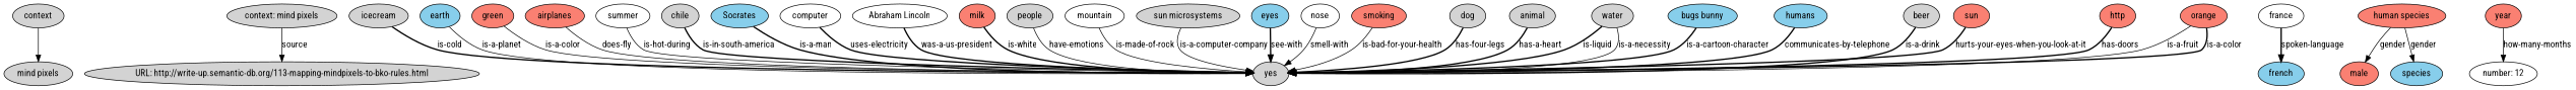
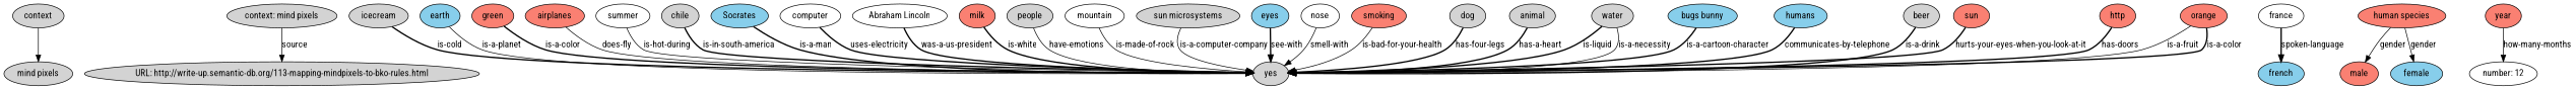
  digraph {
    fontname="Roboto Condensed"
    node [fillcolor=lightgrey fontname="Roboto Condensed" style=filled]
    edge [fontname="Roboto Condensed" style=bold arrowhead=normal]
    context
    "mind pixels"
    "context: mind pixels"
    "URL: http://write-up.semantic-db.org/113-mapping-mindpixels-to-bko-rules.html"
    icecream
    yes
    earth [fillcolor=skyblue]
    green [fillcolor=salmon]
    airplanes [fillcolor=salmon]
    summer [fillcolor=white]
    chile
    Socrates [fillcolor=skyblue]
    computer [fillcolor=white]
    france [fillcolor=white]
    french [fillcolor=skyblue]
    "Abraham Lincoln" [fillcolor=white]
    milk [fillcolor=salmon]
    people
    "human species" [fillcolor=salmon]
    male [fillcolor=salmon]
-   female [fillcolor=skyblue label=species]
+   female [fillcolor=skyblue]
    mountain [fillcolor=white]
    "sun microsystems"
    eyes [fillcolor=skyblue]
    nose [fillcolor=white]
    smoking [fillcolor=salmon]
    dog
    animal
    water
    "bugs bunny" [fillcolor=skyblue]
    humans [fillcolor=skyblue]
    beer
    year [fillcolor=salmon]
    "number: 12" [fillcolor=white]
    sun [fillcolor=salmon]
    n36 [fillcolor=salmon label=http]
    orange [fillcolor=salmon]
    context -> "mind pixels" [style=solid arrowhead=""]
    "context: mind pixels" -> "URL: http://write-up.semantic-db.org/113-mapping-mindpixels-to-bko-rules.html" [label=source style=solid]
    icecream -> yes [label="is-cold"]
    earth -> yes [label="is-a-planet" style=solid]
-   green -> yes [label="is-a-color" style=solid]
+   green -> yes [label="is-a-color"]
    airplanes -> yes [label="does-fly" style=solid]
    summer -> yes [label="is-hot-during" style=solid]
    chile -> yes [label="is-in-south-america"]
    Socrates -> yes [label="is-a-man"]
    computer -> yes [label="uses-electricity"]
    france -> french [label="spoken-language"]
    "Abraham Lincoln" -> yes [label="was-a-us-president"]
    milk -> yes [label="is-white"]
    people -> yes [label="have-emotions" style=solid]
    "human species" -> male [label=gender style=solid]
    "human species" -> female [label=gender style=solid]
    mountain -> yes [label="is-made-of-rock" style=solid]
    "sun microsystems" -> yes [label="is-a-computer-company" style=solid]
    eyes -> yes [label="see-with"]
    nose -> yes [label="smell-with" style=solid]
    smoking -> yes [label="is-bad-for-your-health" style=solid]
    dog -> yes [label="has-four-legs"]
    animal -> yes [label="has-a-heart"]
    water -> yes [label="is-liquid"]
    water -> yes [label="is-a-necessity" style=solid]
    "bugs bunny" -> yes [label="is-a-cartoon-character"]
    humans -> yes [label="communicates-by-telephone"]
    beer -> yes [label="is-a-drink"]
    year -> "number: 12" [label="how-many-months" style=solid]
    sun -> yes [label="hurts-your-eyes-when-you-look-at-it"]
    n36 -> yes [label="has-doors"]
    orange -> yes [label="is-a-fruit" style=solid]
    orange -> yes [label="is-a-color"]
  }
